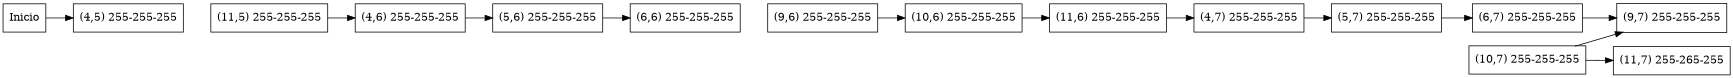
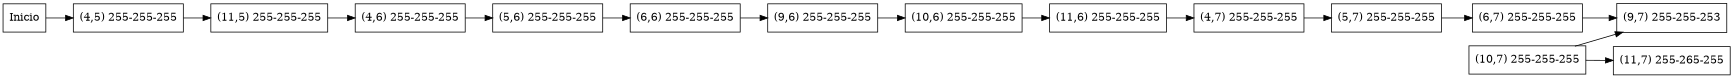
  digraph {
    rankdir=LR
    node [shape=record]
    n1 [label=" Inicio "]
    n2 [label="(4,5) 255-255-255"]
    n3 [label="(11,5) 255-255-255"]
    n4 [label="(4,6) 255-255-255"]
    n5 [label="(5,6) 255-255-255"]
    n6 [label="(6,6) 255-255-255"]
    n7 [label="(9,6) 255-255-255"]
    n8 [label="(10,6) 255-255-255"]
    n9 [label="(11,6) 255-255-255"]
    n10 [label="(4,7) 255-255-255"]
    n11 [label="(5,7) 255-255-255"]
    n12 [label="(6,7) 255-255-255"]
-   n13 [label="(9,7) 255-255-255"]
+   n13 [label="(9,7) 255-255-253"]
    n14 [label="(10,7) 255-255-255"]
    n15 [label="(11,7) 255-265-255"]
    n1 -> n2
+   n2 -> n3
    n3 -> n4
    n4 -> n5
    n5 -> n6
+   n6 -> n7
    n7 -> n8
    n8 -> n9
    n9 -> n10
    n10 -> n11
    n11 -> n12
    n12 -> n13
    n14 -> n13
    n14 -> n15
  }
